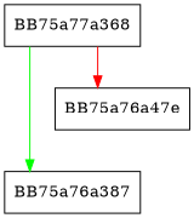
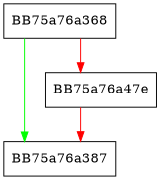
  digraph {
    splines=ortho
    node [shape=box]
    edge [color=red]
-   BB75a76a368 [label=BB75a77a368]
+   BB75a76a368
    BB75a76a387
    n3 [label=BB75a76a47e]
    BB75a76a368 -> BB75a76a387 [color=green]
    BB75a76a368 -> n3
+   n3 -> BB75a76a387
  }
